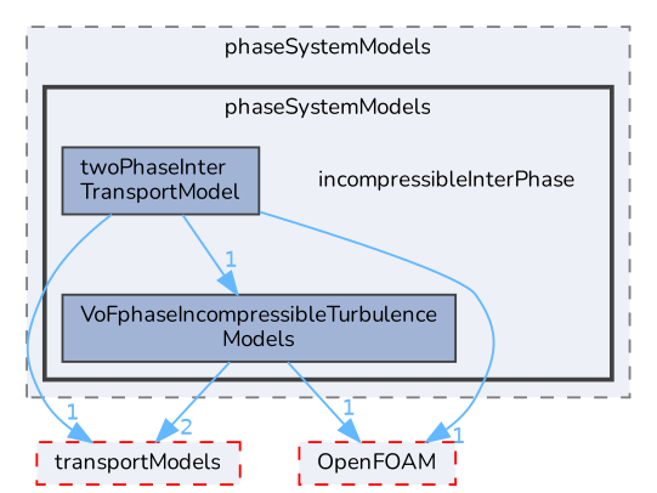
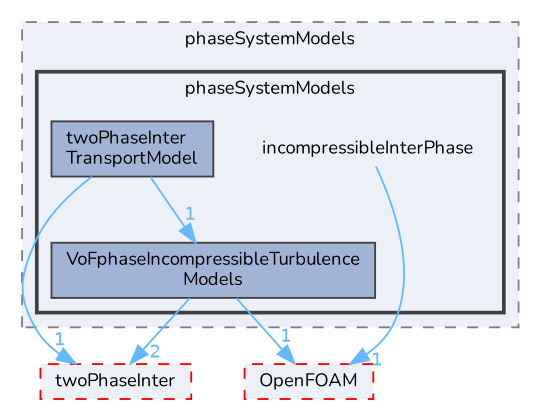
  digraph {
    compound=true
    fontname=Nunito
    node [fontname=Nunito fontsize=10 shape=box color=grey25 fillcolor="#a2b4d6" style=filled]
    edge [color=steelblue1 fontcolor=steelblue1 fontname=Nunito fontsize=10 headlabel=1 labeldistance=1.5 labelfontname=Helvetica labelfontsize=10]
    n1 [height=0.2 label=incompressibleInterPhase shape=plaintext width=0.4 color="" fillcolor="" style=""]
    n2 [height=0.2 label="twoPhaseInter\lTransportModel" width=0.4]
    n3 [height=0.2 label="VoFphaseIncompressibleTurbulence\lModels" width=0.4]
-   n4 [color=red fillcolor="#edf0f7" height=0.2 label=transportModels style="filled,dashed" width=0.4]
+   n4 [color=red fillcolor="#edf0f7" height=0.2 label=twoPhaseInter style="filled,dashed" width=0.4]
    n5 [color=red fillcolor="#edf0f7" height=0.2 label=OpenFOAM style="filled,dashed" width=0.4]
    subgraph cluster_1 {
      bgcolor="#edf0f7"
      fontsize=10
      label=phaseSystemModels
      pencolor=grey50
      style="filled,dashed"
      subgraph cluster_2 {
        bgcolor="#edf0f7"
        fontsize=10
        label=phaseSystemModels
        pencolor=grey25
        style="filled,bold"
        n1
        n2
        n3
      }
    }
    n2 -> n3
    n2 -> n4
-   n2 -> n5
+   n1 -> n5
    n3 -> n4 [headlabel=2]
    n3 -> n5
  }
